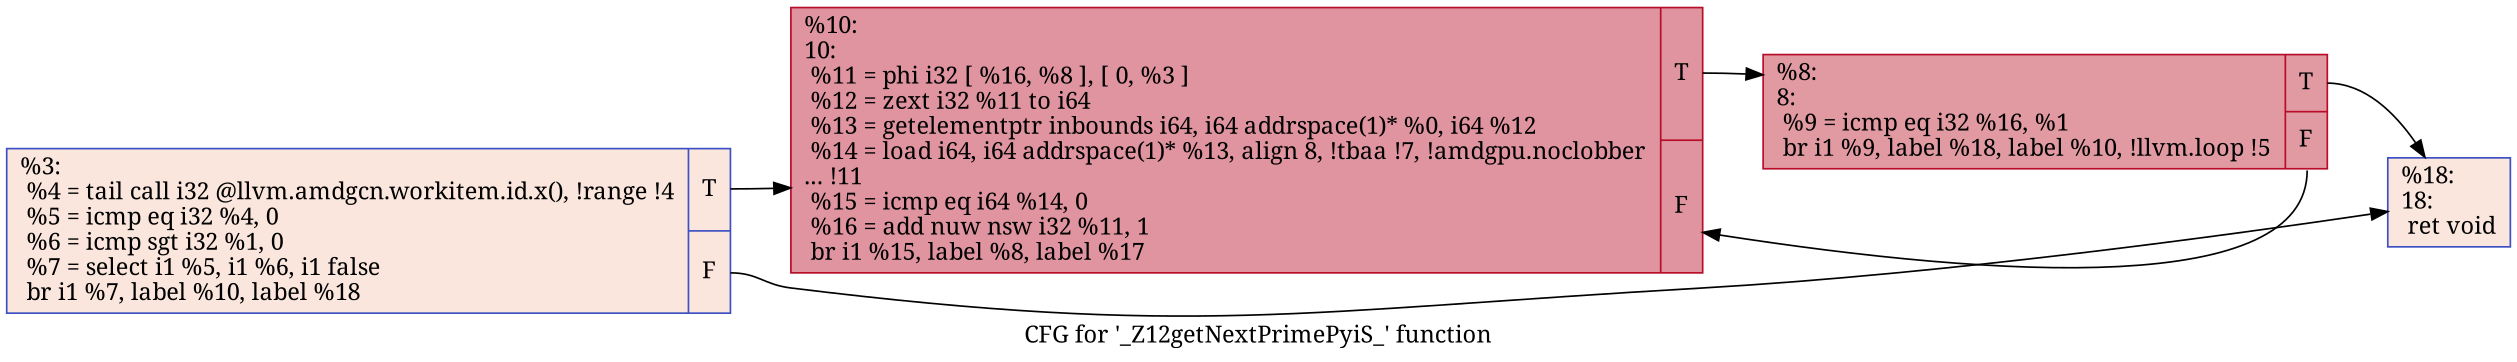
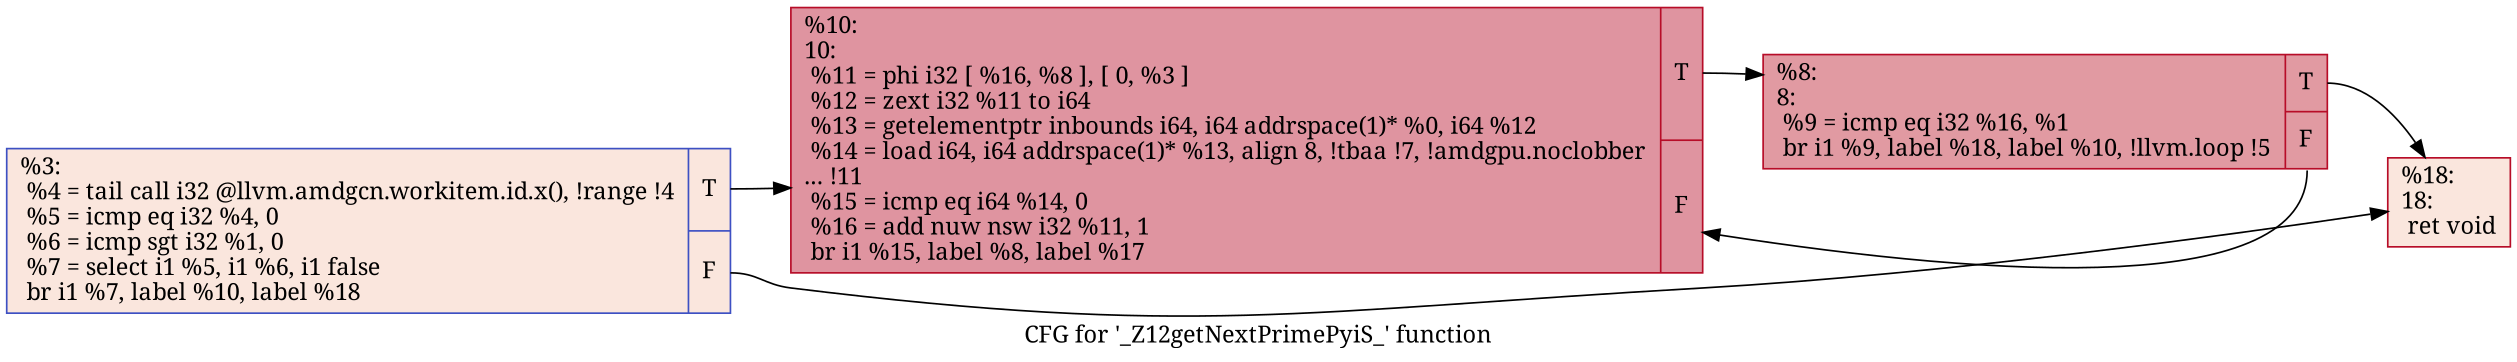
  digraph {
    fontname="Noto Serif"
    label="CFG for '_Z12getNextPrimePyiS_' function"
    rankdir=LR
    node [color="#3d50c3ff" fillcolor="#f3c7b170" fontname="Noto Serif" shape=record style=filled]
    edge [fontname="Noto Serif" tailport=s0]
    n1 [label="{%3:\l  %4 = tail call i32 @llvm.amdgcn.workitem.id.x(), !range !4\l  %5 = icmp eq i32 %4, 0\l  %6 = icmp sgt i32 %1, 0\l  %7 = select i1 %5, i1 %6, i1 false\l  br i1 %7, label %10, label %18\l|{<s0>T|<s1>F}}"]
    n2 [color="#b70d28ff" fillcolor="#b70d2870" label="{%10:\l10:                                               \l  %11 = phi i32 [ %16, %8 ], [ 0, %3 ]\l  %12 = zext i32 %11 to i64\l  %13 = getelementptr inbounds i64, i64 addrspace(1)* %0, i64 %12\l  %14 = load i64, i64 addrspace(1)* %13, align 8, !tbaa !7, !amdgpu.noclobber\l... !11\l  %15 = icmp eq i64 %14, 0\l  %16 = add nuw nsw i32 %11, 1\l  br i1 %15, label %8, label %17\l|{<s0>T|<s1>F}}"]
-   n3 [label="{%18:\l18:                                               \l  ret void\l}"]
+   n3 [color="#b70d28ff" label="{%18:\l18:                                               \l  ret void\l}"]
    n4 [color="#b70d28ff" fillcolor="#bb1b2c70" label="{%8:\l8:                                                \l  %9 = icmp eq i32 %16, %1\l  br i1 %9, label %18, label %10, !llvm.loop !5\l|{<s0>T|<s1>F}}"]
    n1 -> n2
    n1 -> n3 [tailport=s1]
    n2 -> n4
    n4 -> n2 [tailport=s1]
    n4 -> n3
  }
